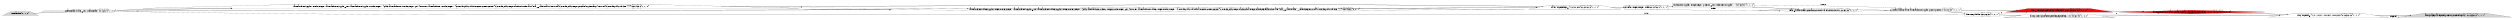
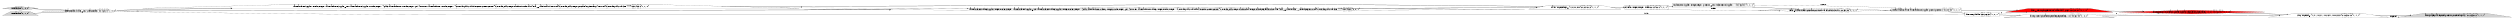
  digraph {
    rankdir=LR
    node [fillcolor=white shape=trapezium style=filled]
    edge [arrowhead=vee style=bold]
    n1 [label="ValueTransformerSupplier<Number,Integer> valueTransformerSupplier = new ValueTransformerSupplier<Number,Integer>(){public ValueTransformer<Number,Integer> get(){return new ValueTransformer<Number,Integer>(){@Override public void init(ProcessorContext context){}@Override public Integer transform(Number value){total += value.intValue()return total}@Override public Integer punctuate(long timestamp){return null}@Override public void close(){}}}}@@@4@@@['1', '1', '0']"]
    n2 [label="final int(( expectedKeys = {1,10,100,1000}@@@21@@@['1', '1', '1']"]
    n3 [label="ValueTransformerWithKeySupplier<Integer,Number,Integer> valueTransformerSupplier = new ValueTransformerWithKeySupplier<Integer,Number,Integer>(){public ValueTransformerWithKey<Integer,Number,Integer> get(){return new ValueTransformerWithKey<Integer,Number,Integer>(){@Override public void init(final ProcessorContext context){}@Override public Integer transform(final Integer readOnlyKey,final Number value){total += value.intValue() + readOnlyKeyreturn total}@Override public void close(){}}}}@@@4@@@['0', '0', '1']" shape=diamond]
    n4 [label="KStream<Integer,Integer> stream@@@24@@@['1', '1', '1']" shape=folder]
    n5 [label="stream = builder.stream(topicName,Consumed.with(intSerde,intSerde))@@@26@@@['1', '1', '1']" shape=diamond]
    n6 [label="MockProcessorSupplier<Integer,Integer> processor = new MockProcessorSupplier<>()@@@25@@@['1', '1', '1']" shape=folder]
+   n7 [fillcolor=lightgray label="testTransform['1', '0', '0']" shape=diamond]
    n8 [label="StreamsBuilder builder = new StreamsBuilder()@@@3@@@['1', '1', '1']" shape=diamond]
    n9 [label="driver.setUp(builder)@@@28@@@['1', '0', '1']" shape=folder]
    n10 [fillcolor=lightgray label="testTransform['0', '1', '0']"]
    n11 [label="stream.transformValues(valueTransformerSupplier).process(processor)@@@27@@@['1', '1', '1']" shape=folder]
    n12 [fillcolor=red label="driver = new TopologyTestDriver(builder.build(),props)@@@31@@@['0', '1', '0']"]
    n13 [label="driver.process(topicName,expectedKey,expectedKey * 10)@@@30@@@['1', '0', '1']"]
    n14 [fillcolor=red label="driver.pipeInput(recordFactory.create(topicName,expectedKey,expectedKey * 10,0L))@@@33@@@['0', '1', '0']" shape=diamond]
    n15 [label="String(( expected = {\"1:11\",\"10:121\",\"100:1221\",\"1000:12221\"}@@@32@@@['1', '1', '1']"]
    n16 [fillcolor=lightgray label="assertArrayEquals(expected,processor.processed.toArray())@@@35@@@['1', '1', '1']"]
    n1 -> n2 [arrowhead=odot]
    n1 -> n3 [label=0 style=dashed]
    n2 -> n4
    n3 -> n2
    n4 -> n5 [label=stream style=solid]
    n4 -> n6 [arrowhead=tee]
    n5 -> n11
    n6 -> n5 [arrowhead=odot]
    n6 -> n11 [label=processor style=solid]
+   n7 -> n8
    n8 -> n1
    n8 -> n3
    n8 -> n9 [arrowhead=odot label=builder style=solid]
    n9 -> n12 [arrowhead=tee label=0 style=dashed]
    n9 -> n13 [arrowhead=odot]
    n10 -> n8 [arrowhead=odot]
    n11 -> n9 [arrowhead=odot]
    n11 -> n12 [arrowhead=tee]
    n12 -> n14
    n13 -> n14 [label=0 style=dashed]
    n13 -> n15 [arrowhead=tee]
    n14 -> n15 [arrowhead=odot]
    n15 -> n16 [arrowhead=tee]
    n15 -> n16 [arrowhead=tee label=expected style=solid]
  }
